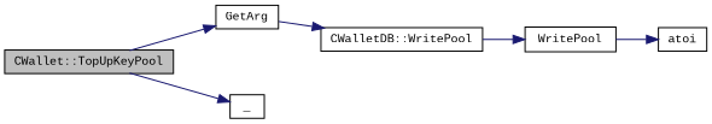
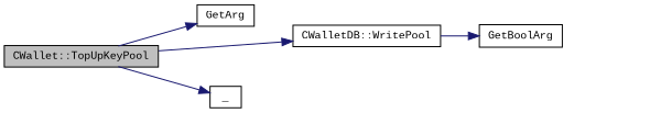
  digraph {
    fontname="Liberation Mono"
    rankdir=LR
    node [color=black fillcolor=white fontname="Liberation Mono" fontsize=10 shape=record style=filled]
    edge [color=midnightblue fontname="Liberation Mono" fontsize=10 labelfontname=Helvetica labelfontsize=10 style=solid]
    n1 [fillcolor=grey75 fontcolor=black height=0.2 label="CWallet::TopUpKeyPool" width=0.4]
    n2 [height=0.2 label=GetArg width=0.4]
    n3 [height=0.2 label="CWalletDB::WritePool" width=0.4]
    n4 [height=0.2 label=_ width=0.4]
-   n5 [height=0.2 label=WritePool width=0.4]
-   n6 [height=0.2 label=atoi width=0.4]
+   n5 [height=0.2 label=GetBoolArg width=0.4]
    n1 -> n2
-   n2 -> n3
+   n1 -> n3
    n1 -> n4
    n3 -> n5
-   n5 -> n6
  }
